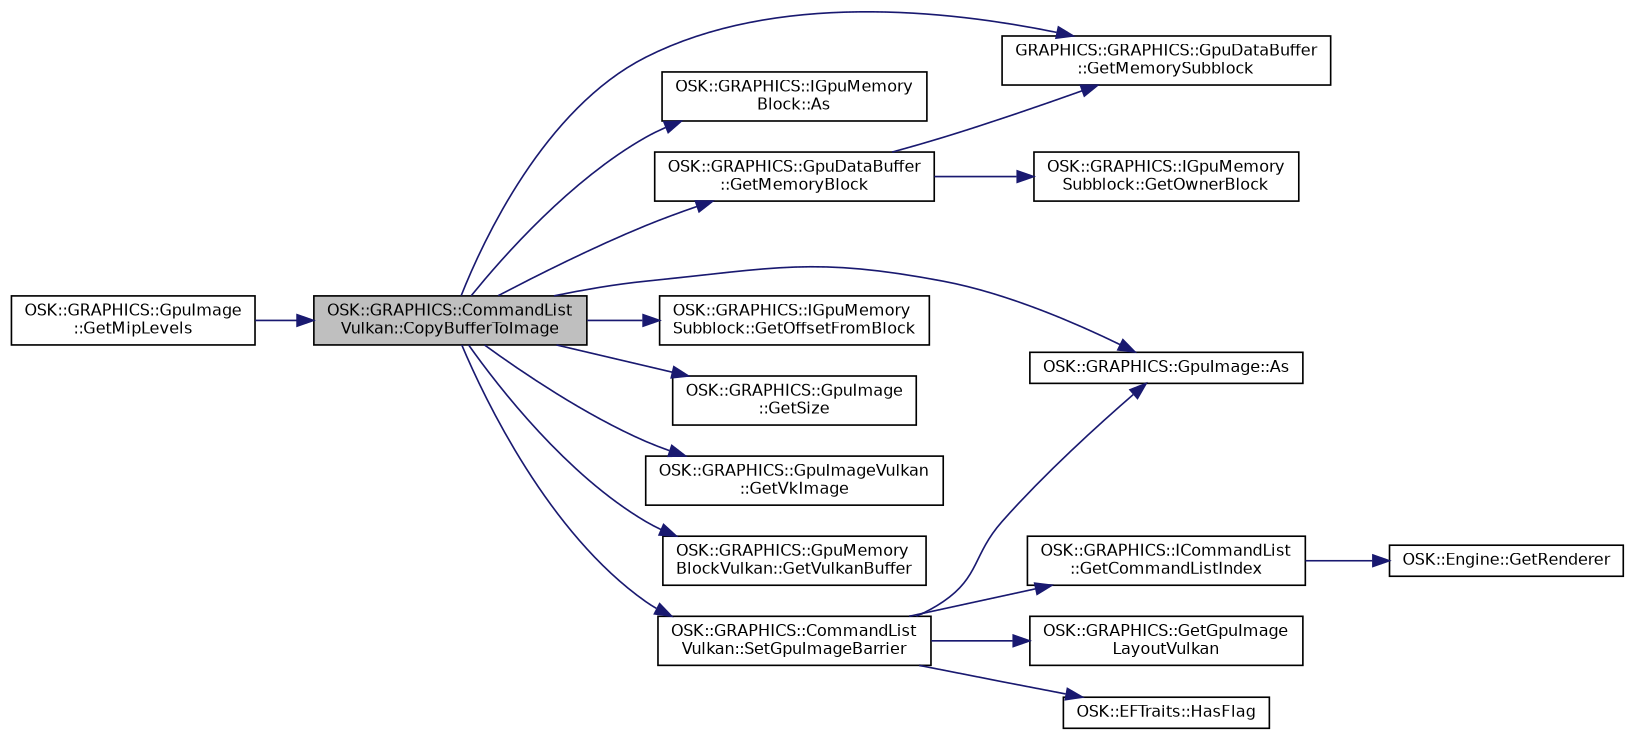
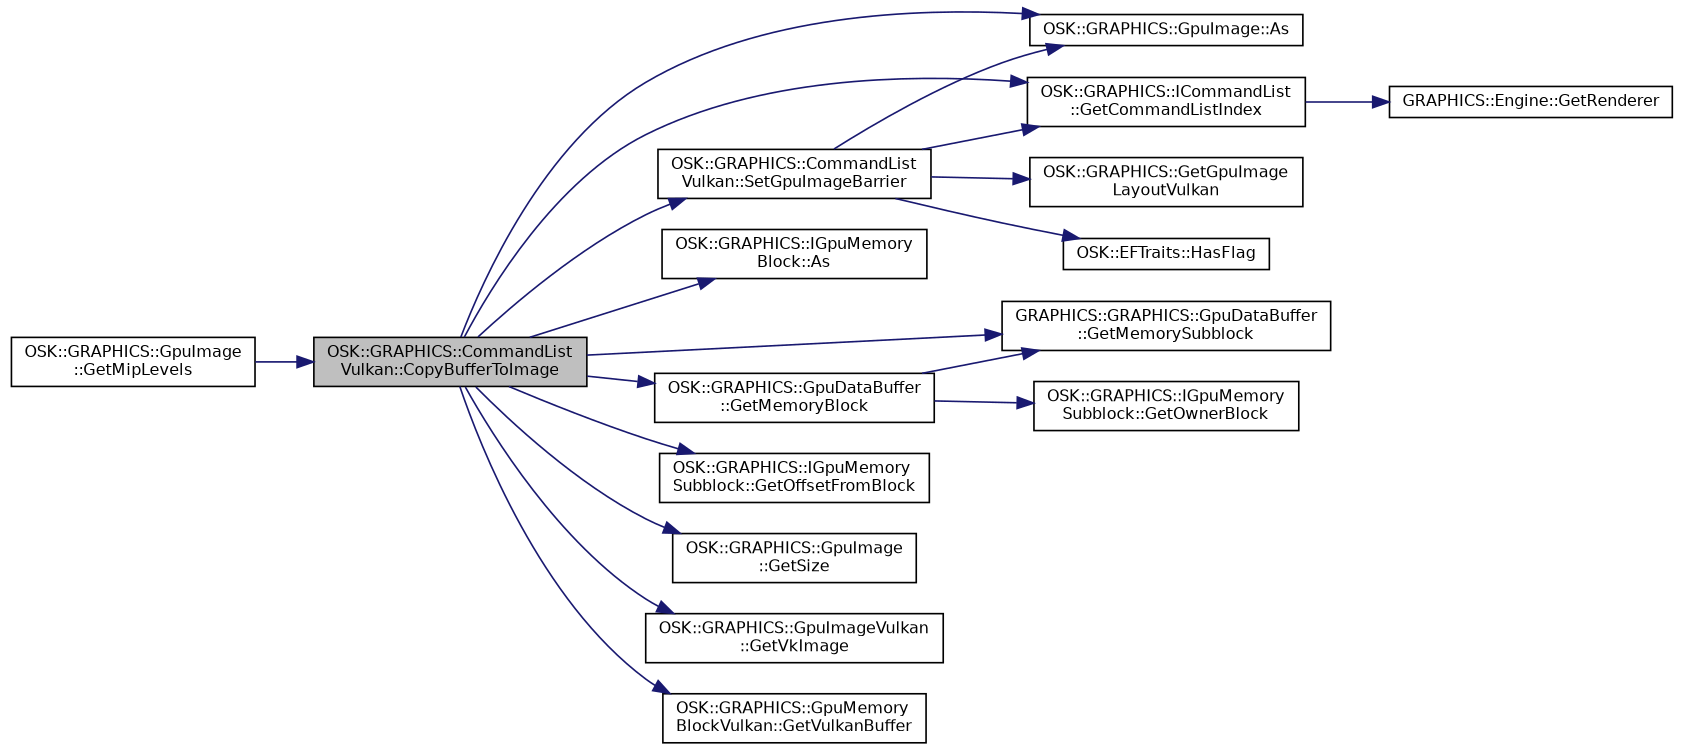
  digraph {
    rankdir=LR
    node [color=black fillcolor=white fontname=Helvetica fontsize=10 shape=record style=filled]
    edge [color=midnightblue fontname=Helvetica fontsize=10 labelfontname=Helvetica labelfontsize=10 style=solid]
    n1 [fillcolor=grey75 fontcolor=black height=0.2 label="OSK::GRAPHICS::CommandList\lVulkan::CopyBufferToImage" width=0.4]
    n2 [height=0.2 label="OSK::GRAPHICS::GpuImage::As" width=0.4]
    n3 [height=0.2 label="OSK::GRAPHICS::IGpuMemory\lBlock::As" width=0.4]
    n4 [height=0.2 label="OSK::GRAPHICS::ICommandList\l::GetCommandListIndex" width=0.4]
    n5 [height=0.2 label="OSK::GRAPHICS::GpuDataBuffer\l::GetMemoryBlock" width=0.4]
    n6 [height=0.2 label="GRAPHICS::GRAPHICS::GpuDataBuffer\l::GetMemorySubblock" width=0.4]
    n7 [height=0.2 label="OSK::GRAPHICS::IGpuMemory\lSubblock::GetOffsetFromBlock" width=0.4]
    n8 [height=0.2 label="OSK::GRAPHICS::GpuImage\l::GetSize" width=0.4]
    n9 [height=0.2 label="OSK::GRAPHICS::GpuImageVulkan\l::GetVkImage" width=0.4]
    n10 [height=0.2 label="OSK::GRAPHICS::GpuMemory\lBlockVulkan::GetVulkanBuffer" width=0.4]
    n11 [height=0.2 label="OSK::GRAPHICS::CommandList\lVulkan::SetGpuImageBarrier" width=0.4]
-   n12 [height=0.2 label="OSK::Engine::GetRenderer" width=0.4]
+   n12 [height=0.2 label="GRAPHICS::Engine::GetRenderer" width=0.4]
    n13 [height=0.2 label="OSK::GRAPHICS::IGpuMemory\lSubblock::GetOwnerBlock" width=0.4]
    n14 [height=0.2 label="OSK::GRAPHICS::GpuImage\l::GetMipLevels" width=0.4]
    n15 [height=0.2 label="OSK::GRAPHICS::GetGpuImage\lLayoutVulkan" width=0.4]
    n16 [height=0.2 label="OSK::EFTraits::HasFlag" width=0.4]
    n1 -> n2
    n1 -> n3
+   n1 -> n4
    n1 -> n5
    n1 -> n6
    n1 -> n7
    n1 -> n8
    n1 -> n9
    n1 -> n10
    n1 -> n11
    n4 -> n12
    n5 -> n6
    n5 -> n13
    n11 -> n2
    n11 -> n4
    n11 -> n15
    n11 -> n16
    n14 -> n1
  }
